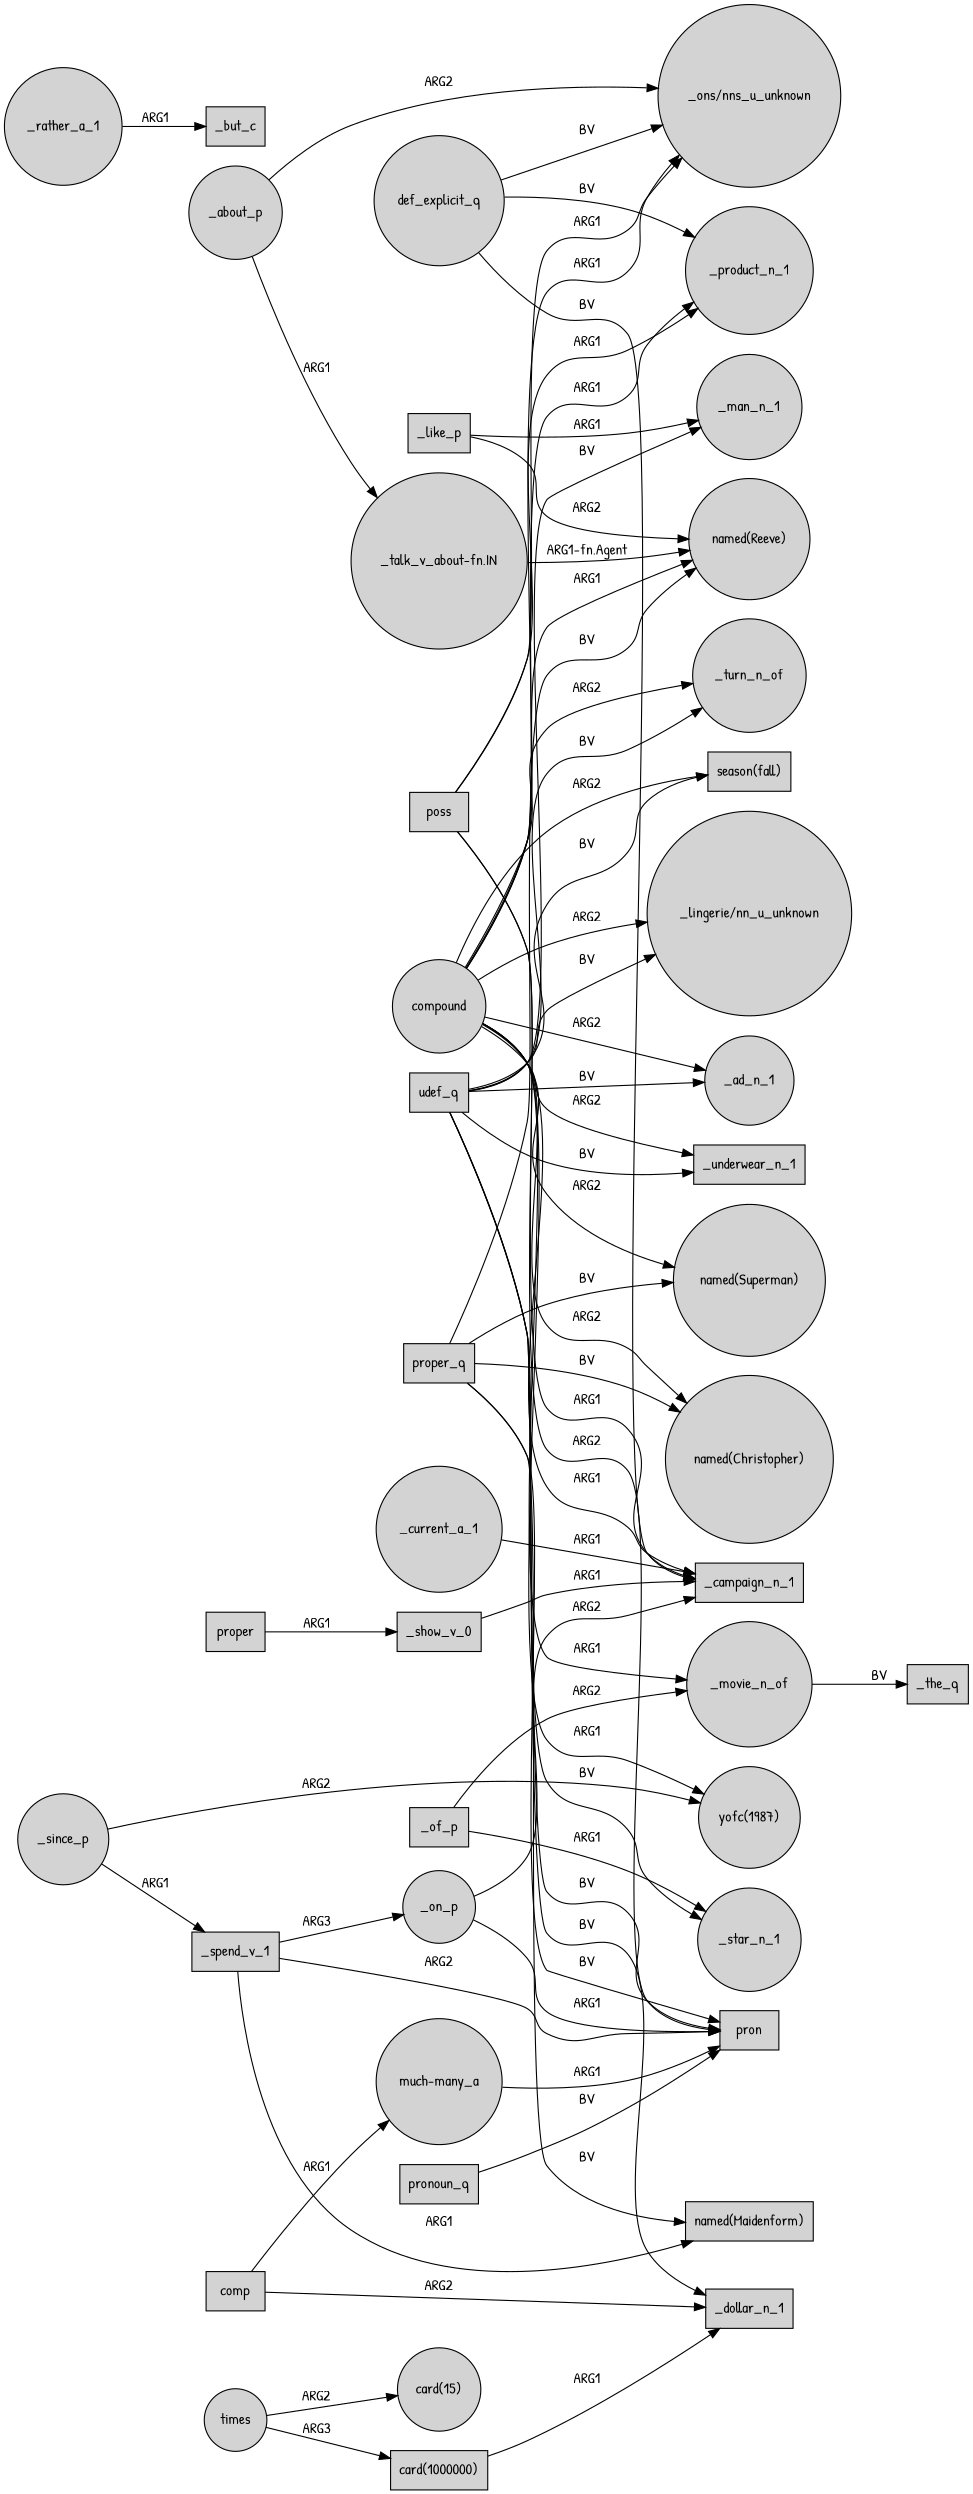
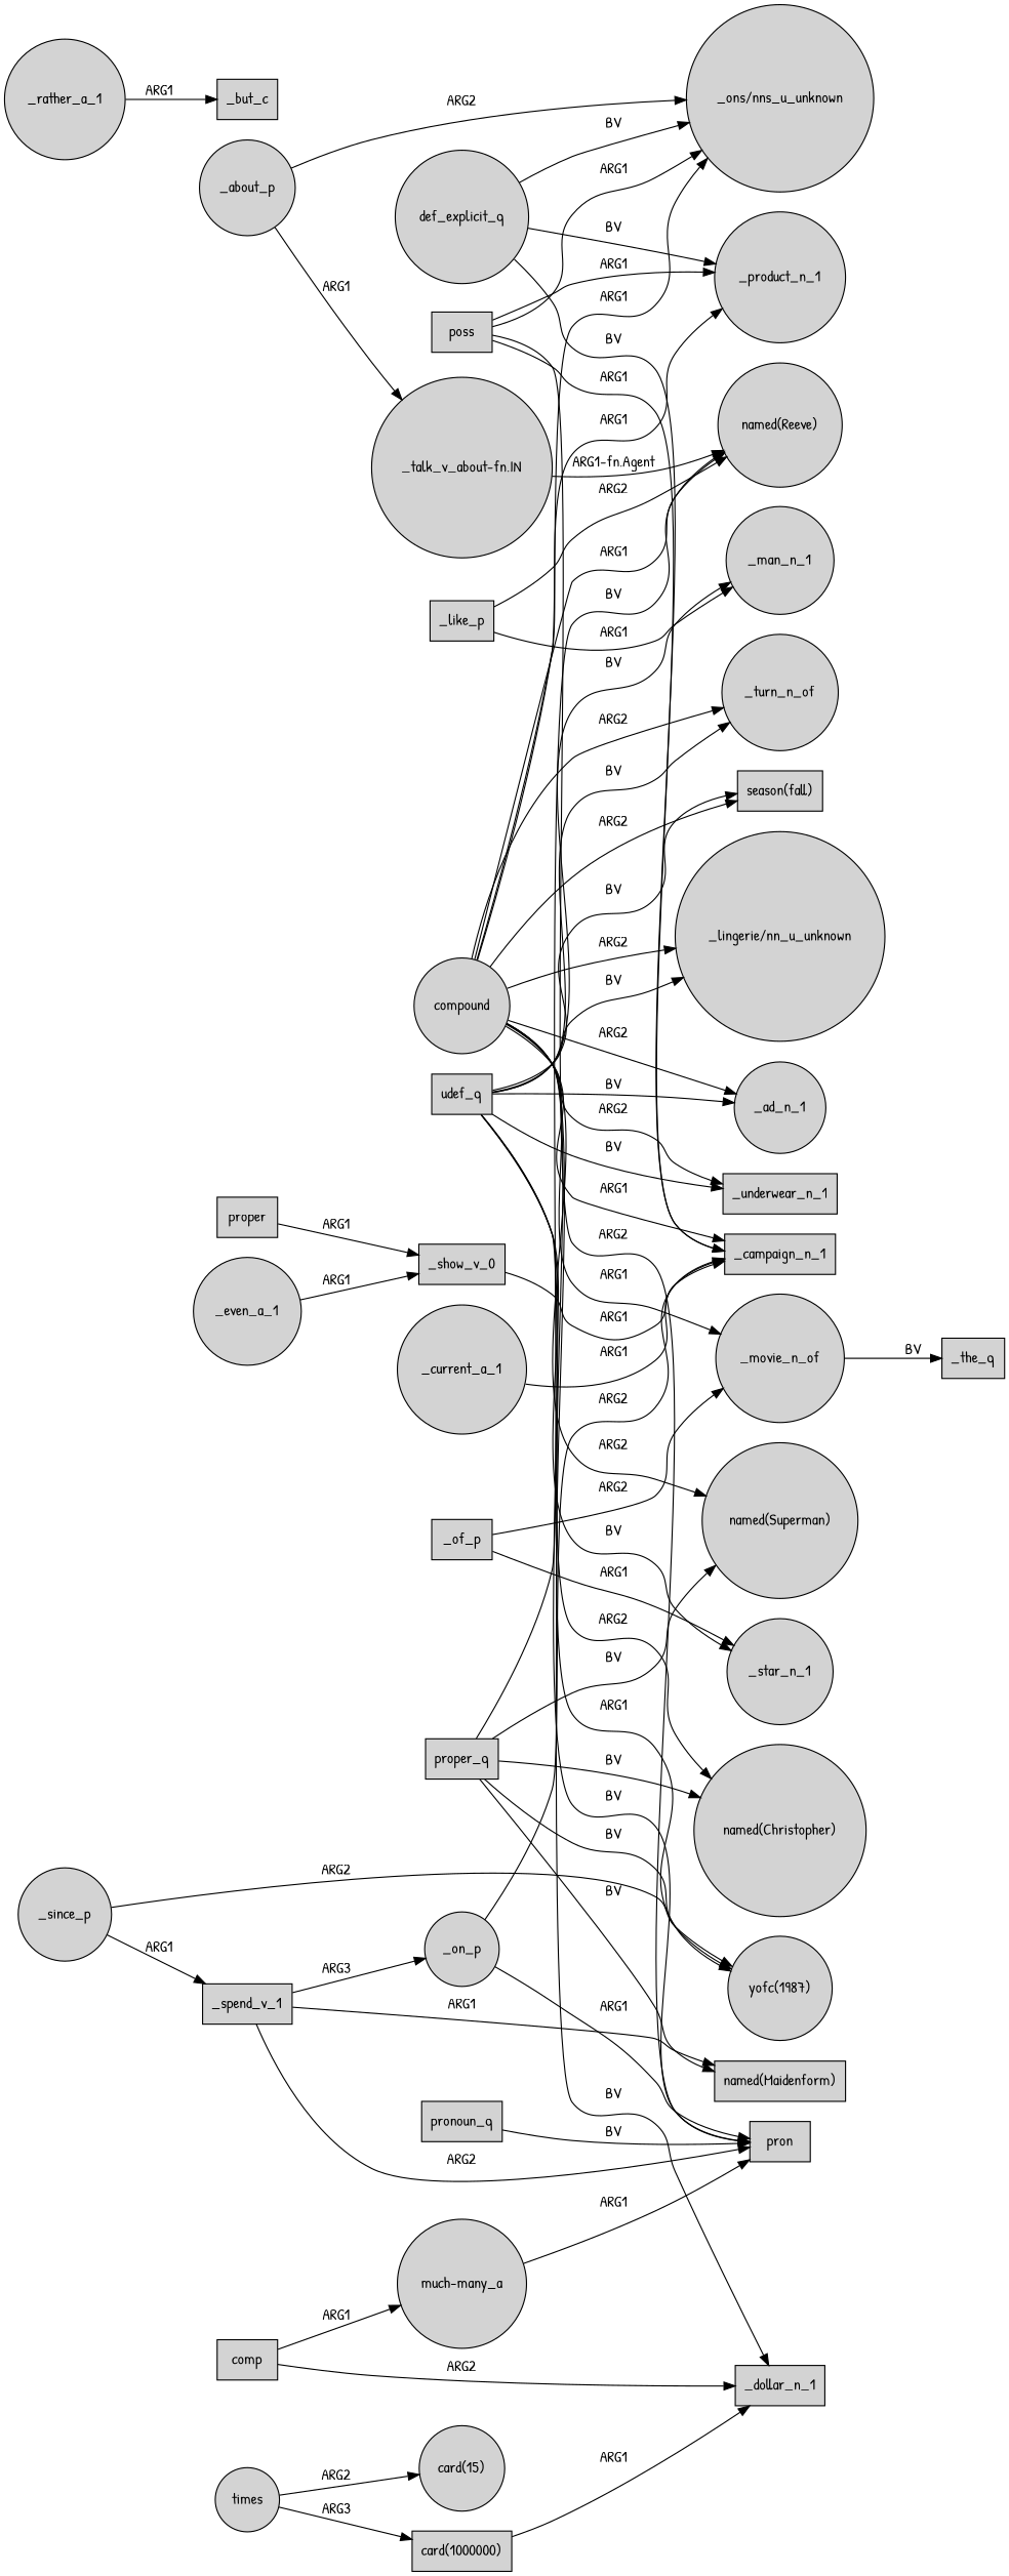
  digraph {
    fontname="Patrick Hand"
    rankdir=LR
    node [fontname="Patrick Hand" shape=circle style=filled]
    edge [fontname="Patrick Hand"]
    def_explicit_q
    _product_n_1
    "_ons/nns_u_unknown"
    _campaign_n_1 [shape=box]
    udef_q [shape=box]
    "_lingerie/nn_u_unknown"
    _dollar_n_1 [shape=box]
    _ad_n_1
    pron [shape=box]
    _underwear_n_1 [shape=box]
    _star_n_1
    "season(fall)" [shape=box]
    _man_n_1
    _turn_n_of
    proper_q [shape=box]
    "named(Maidenform)" [shape=box]
    "named(Reeve)"
    "named(Superman)"
    "named(Christopher)"
    "yofc(1987)"
    "card(1000000)" [shape=box]
    compound
    _movie_n_of
    _the_q [shape=box]
    _like_p [shape=box]
    n26 [label=proper shape=box]
    n27 [label=_show_v_0 shape=box]
    _about_p
    "_talk_v_about-fn.IN"
    poss [shape=box]
    _but_c [shape=box]
    _rather_a_1
    _of_p [shape=box]
    times
    "card(15)"
    _on_p
    pronoun_q [shape=box]
    _since_p
    _spend_v_1 [shape=box]
    _current_a_1
    comp [shape=box]
    "much-many_a"
+   _even_a_1
    def_explicit_q -> _product_n_1 [label=BV]
    def_explicit_q -> "_ons/nns_u_unknown" [label=BV]
    def_explicit_q -> _campaign_n_1 [label=BV]
    udef_q -> "_lingerie/nn_u_unknown" [label=BV]
    udef_q -> _dollar_n_1 [label=BV]
    udef_q -> _ad_n_1 [label=BV]
    udef_q -> pron [label=BV]
    udef_q -> _underwear_n_1 [label=BV]
    udef_q -> _star_n_1 [label=BV]
    udef_q -> "season(fall)" [label=BV]
    udef_q -> _man_n_1 [label=BV]
    udef_q -> _turn_n_of [label=BV]
    proper_q -> "named(Maidenform)" [label=BV]
    proper_q -> "named(Reeve)" [label=BV]
    proper_q -> "named(Superman)" [label=BV]
    proper_q -> "named(Christopher)" [label=BV]
-   proper_q -> pron [label=BV]
+   proper_q -> "yofc(1987)" [label=BV]
    "card(1000000)" -> _dollar_n_1 [label=ARG1]
    compound -> _product_n_1 [label=ARG1]
    compound -> "_ons/nns_u_unknown" [label=ARG1]
    compound -> _campaign_n_1 [label=ARG1]
    compound -> "_lingerie/nn_u_unknown" [label=ARG2]
    compound -> _ad_n_1 [label=ARG2]
    compound -> _underwear_n_1 [label=ARG2]
    compound -> "season(fall)" [label=ARG2]
    compound -> _turn_n_of [label=ARG2]
    compound -> "named(Reeve)" [label=ARG1]
    compound -> "named(Superman)" [label=ARG2]
    compound -> "named(Christopher)" [label=ARG2]
    compound -> "yofc(1987)" [label=ARG1]
    compound -> _movie_n_of [label=ARG1]
    _movie_n_of -> _the_q [label=BV]
    _like_p -> _man_n_1 [label=ARG1]
    _like_p -> "named(Reeve)" [label=ARG2]
    n26 -> n27 [label=ARG1]
    n27 -> _campaign_n_1 [label=ARG1]
    _about_p -> "_ons/nns_u_unknown" [label=ARG2]
    _about_p -> "_talk_v_about-fn.IN" [label=ARG1]
    "_talk_v_about-fn.IN" -> "named(Reeve)" [label="ARG1-fn.Agent"]
    poss -> _product_n_1 [label=ARG1]
    poss -> "_ons/nns_u_unknown" [label=ARG1]
    poss -> _campaign_n_1 [label=ARG1]
    poss -> pron [label=ARG2]
    _rather_a_1 -> _but_c [label=ARG1]
    _of_p -> _star_n_1 [label=ARG1]
    _of_p -> _movie_n_of [label=ARG2]
    times -> "card(1000000)" [label=ARG3]
    times -> "card(15)" [label=ARG2]
    _on_p -> _campaign_n_1 [label=ARG2]
    _on_p -> pron [label=ARG1]
    pronoun_q -> pron [label=BV]
    _since_p -> "yofc(1987)" [label=ARG2]
    _since_p -> _spend_v_1 [label=ARG1]
    _spend_v_1 -> pron [label=ARG2]
    _spend_v_1 -> "named(Maidenform)" [label=ARG1]
    _spend_v_1 -> _on_p [label=ARG3]
    _current_a_1 -> _campaign_n_1 [label=ARG1]
    comp -> _dollar_n_1 [label=ARG2]
    comp -> "much-many_a" [label=ARG1]
    "much-many_a" -> pron [label=ARG1]
+   _even_a_1 -> n27 [label=ARG1]
  }
